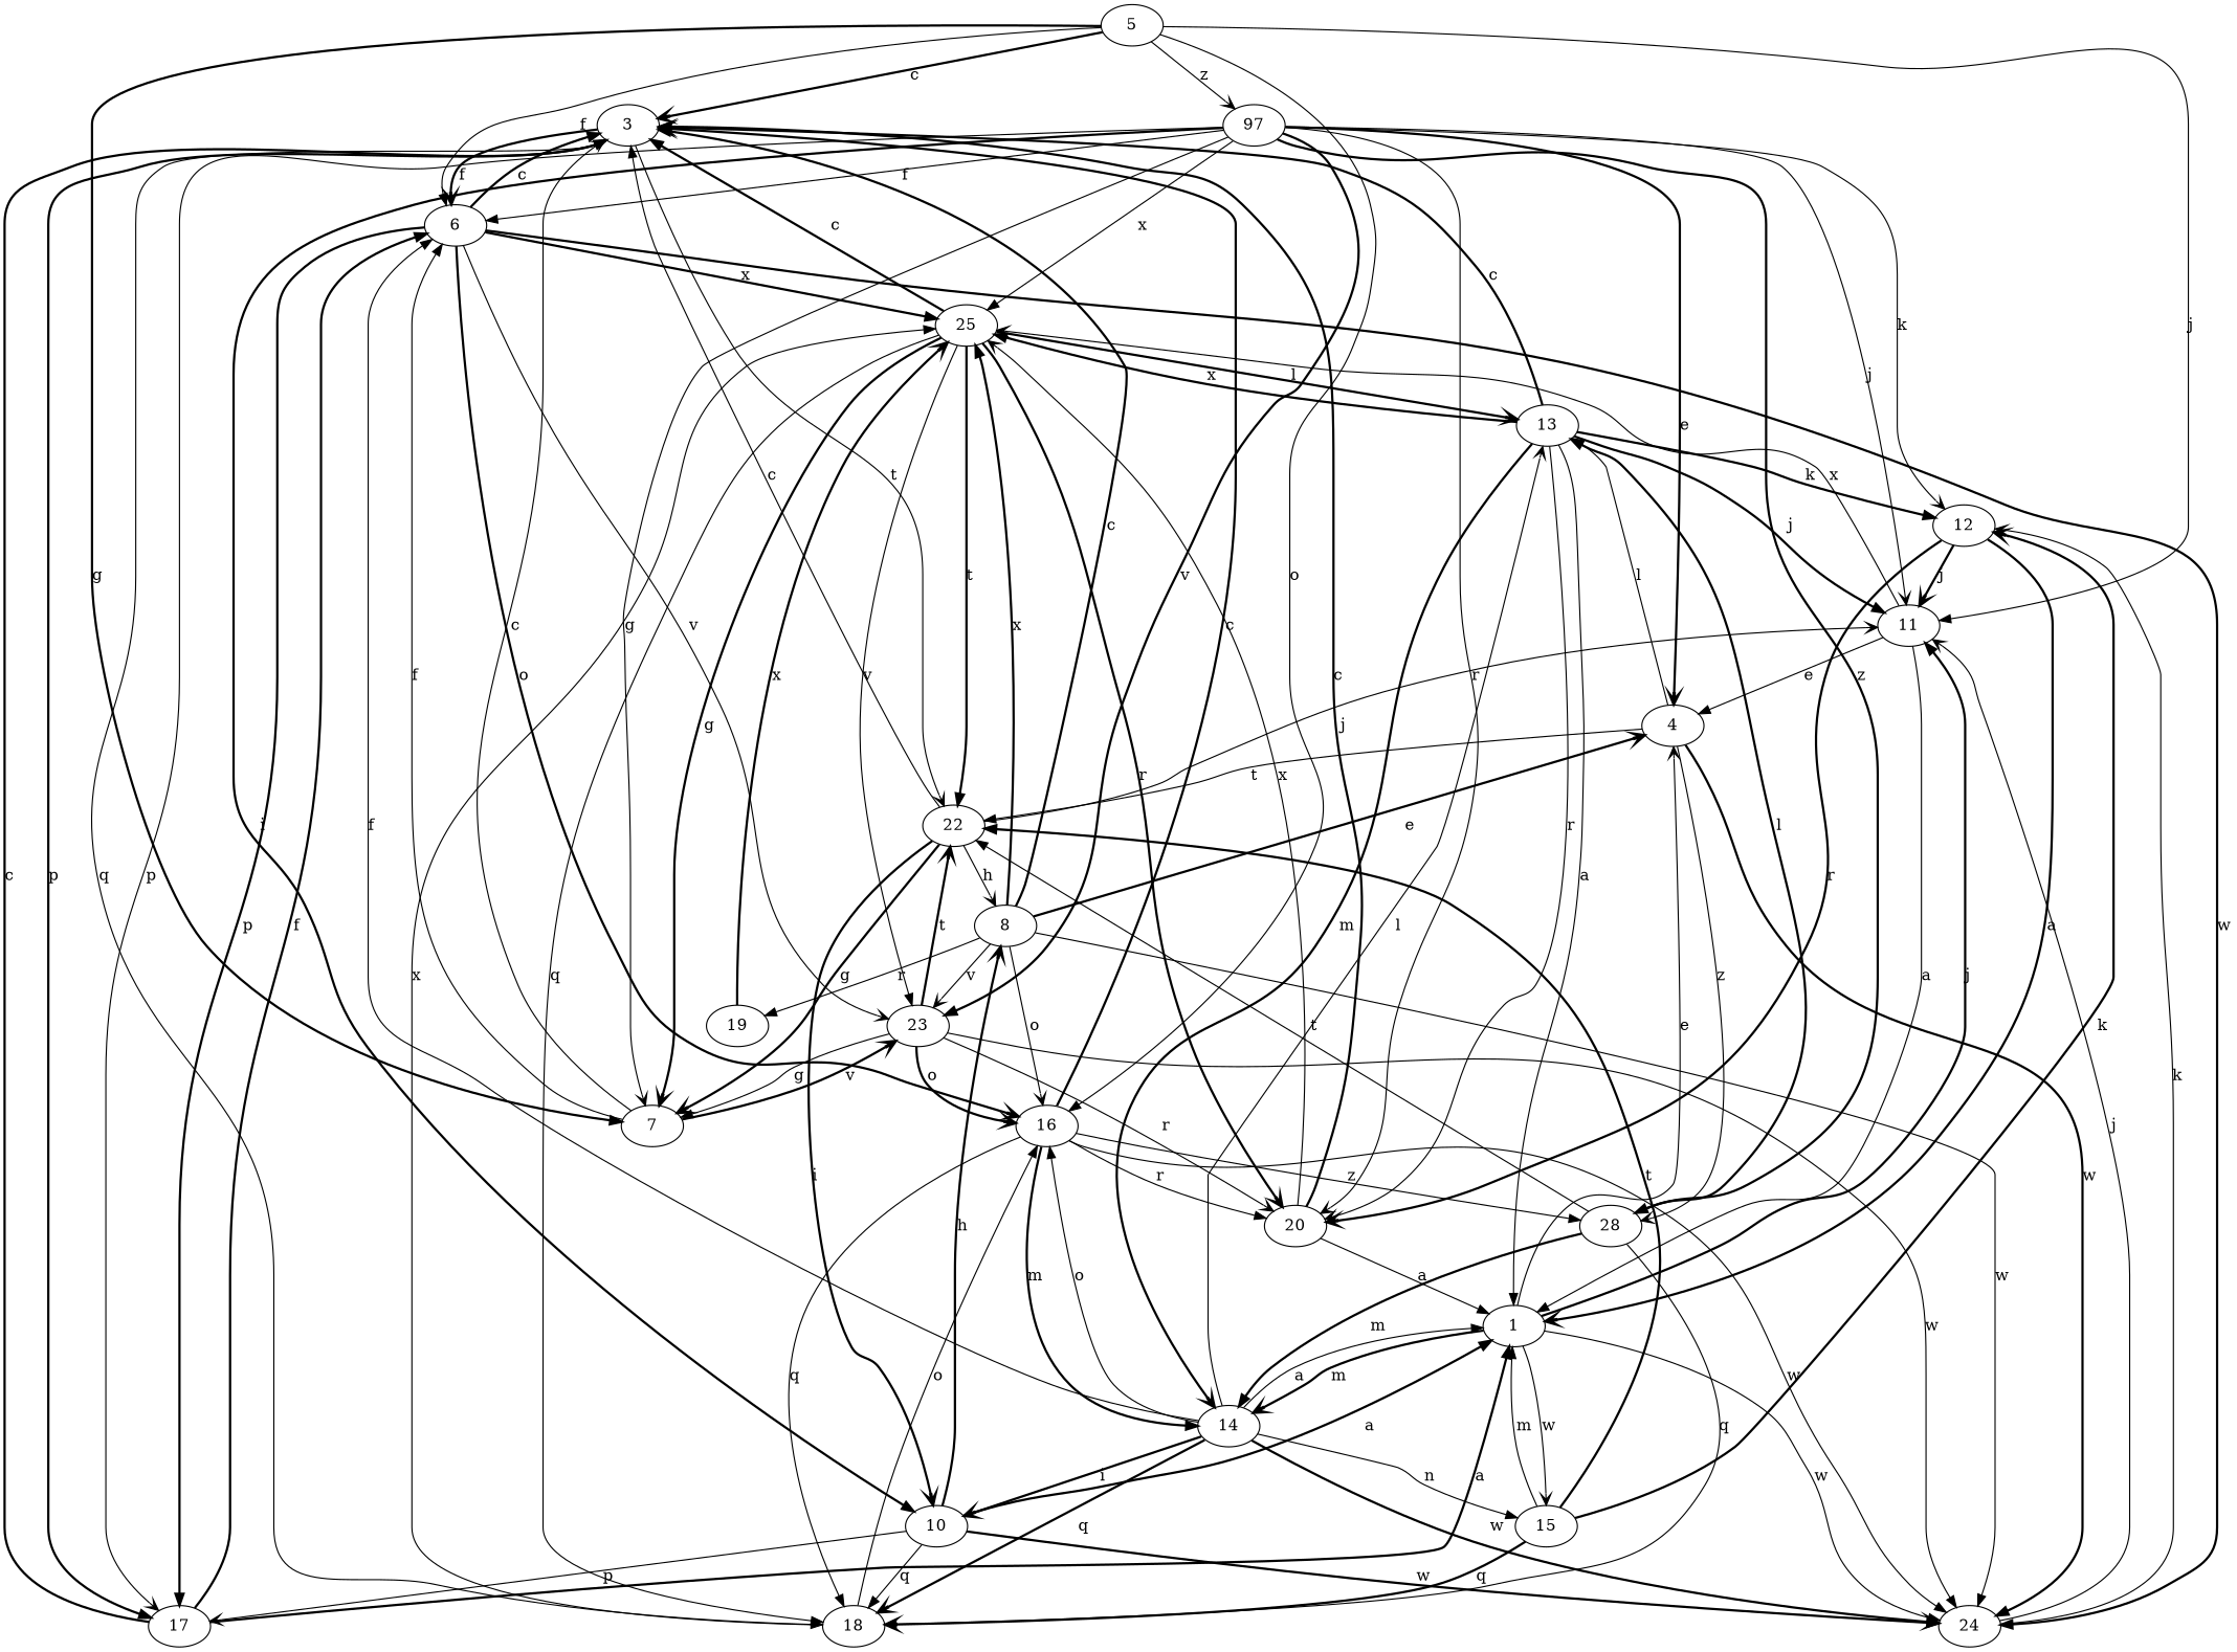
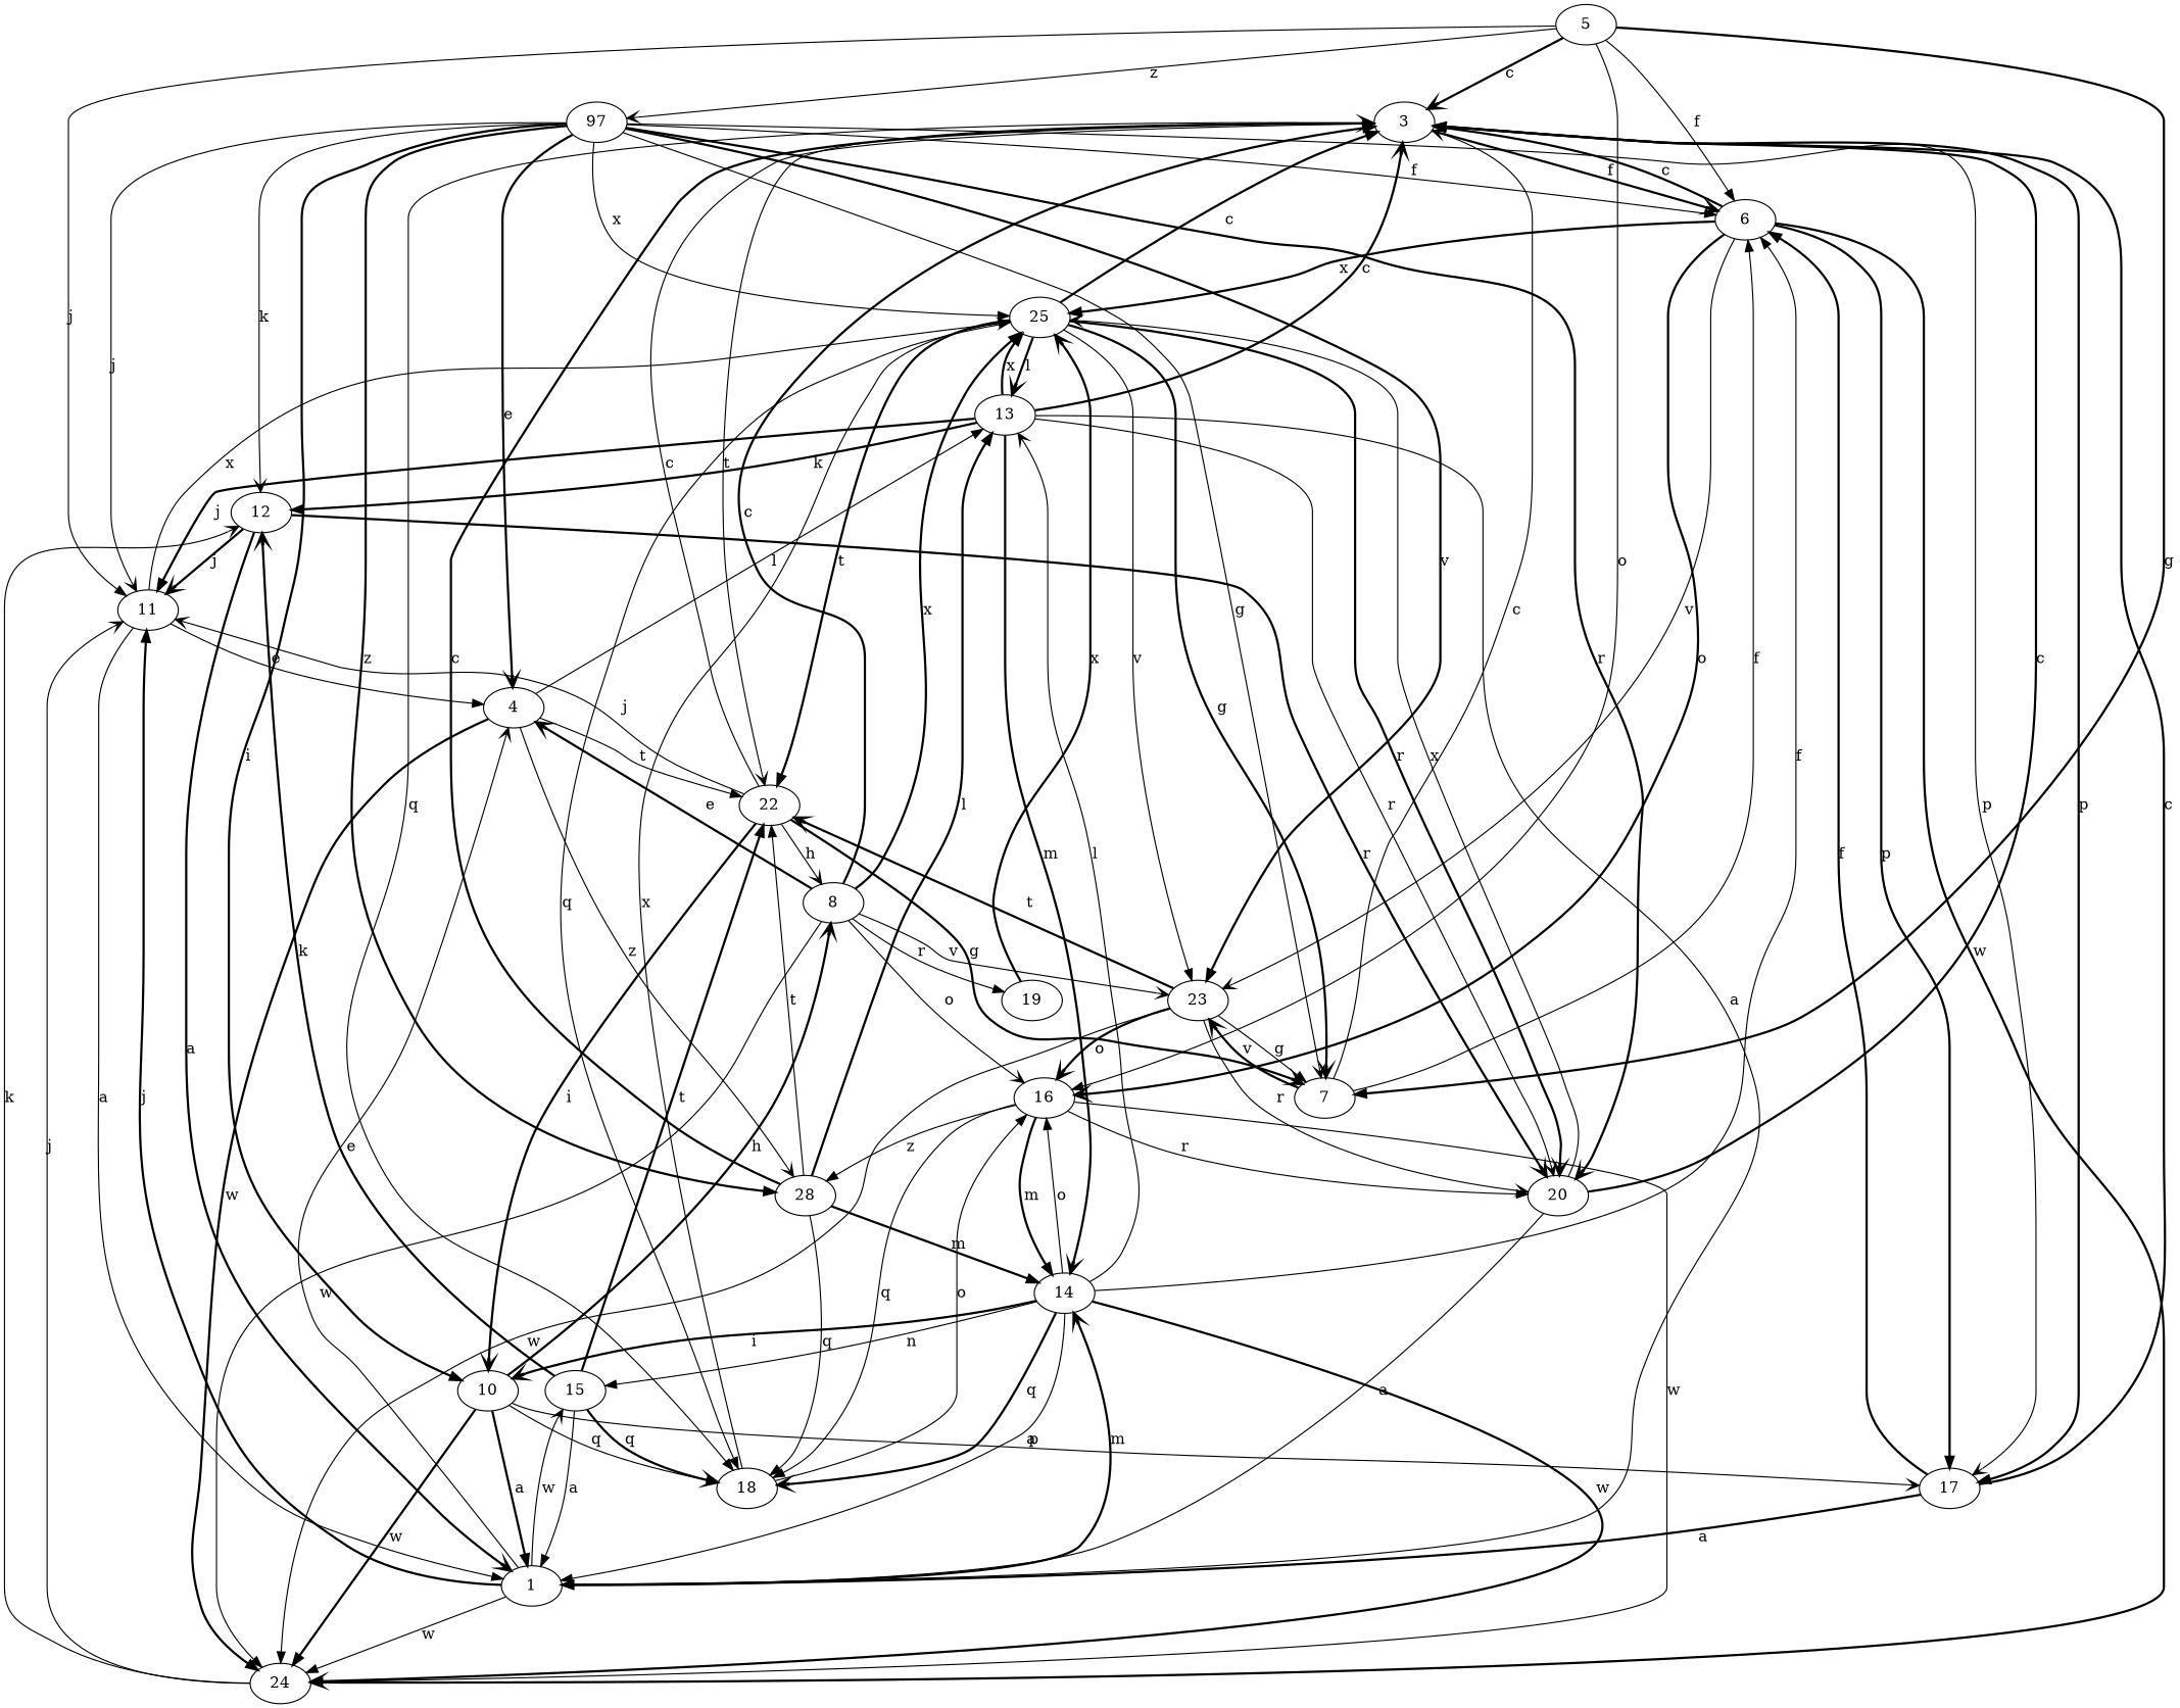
  strict digraph {
    edge [arrowhead=normal style=solid]
    n1 [label=5]
    3
    6
    7
    11
    16
    n7 [label=97]
    17
    18
    22
    24
    23
    25
    1
    4
    14
    28
    20
    10
    12
    15
    13
    8
    19
    n1 -> 3 [arrowhead=vee label=c style=bold]
    n1 -> 6 [label=f]
    n1 -> 7 [label=g style=bold]
    n1 -> 11 [label=j]
    n1 -> 16 [label=o]
    n1 -> n7 [arrowhead=vee label=z]
    3 -> 6 [arrowhead=vee label=f style=bold]
    3 -> 17 [label=p style=bold]
    3 -> 18 [label=q]
    3 -> 22 [arrowhead=vee label=t]
    6 -> 3 [label=c style=bold]
    6 -> 16 [arrowhead=vee label=o style=bold]
    6 -> 17 [label=p style=bold]
    6 -> 24 [label=w style=bold]
    6 -> 23 [arrowhead=vee label=v]
    6 -> 25 [label=x style=bold]
    7 -> 3 [arrowhead=vee label=c]
    7 -> 6 [label=f]
    7 -> 23 [arrowhead=vee label=v style=bold]
    11 -> 25 [arrowhead=vee label=x]
    11 -> 1 [label=a]
    11 -> 4 [label=e]
    16 -> 18 [label=q]
    16 -> 24 [label=w]
    16 -> 14 [label=m style=bold]
    16 -> 28 [label=z]
    16 -> 20 [label=r]
    n7 -> 6 [label=f]
    n7 -> 7 [arrowhead=vee label=g]
    n7 -> 11 [arrowhead=vee label=j]
    n7 -> 17 [arrowhead=vee label=p]
    n7 -> 23 [label=v style=bold]
    n7 -> 25 [label=x]
    n7 -> 4 [arrowhead=vee label=e style=bold]
    n7 -> 28 [label=z style=bold]
-   n7 -> 20 [arrowhead=vee label=r]
+   n7 -> 20 [arrowhead=vee label=r style=bold]
    n7 -> 10 [label=i style=bold]
    n7 -> 12 [arrowhead=vee label=k]
    17 -> 3 [label=c style=bold]
    17 -> 6 [label=f style=bold]
    17 -> 1 [label=a style=bold]
    18 -> 16 [label=o]
    18 -> 25 [label=x]
    22 -> 3 [label=c]
    22 -> 7 [arrowhead=vee label=g style=bold]
    22 -> 11 [arrowhead=vee label=j]
    22 -> 10 [arrowhead=vee label=i style=bold]
    22 -> 8 [arrowhead=vee label=h]
    24 -> 11 [arrowhead=vee label=j]
    24 -> 12 [arrowhead=vee label=k]
    23 -> 7 [label=g]
    23 -> 16 [arrowhead=vee label=o style=bold]
    23 -> 22 [arrowhead=vee label=t style=bold]
    23 -> 24 [label=w]
    23 -> 20 [arrowhead=vee label=r]
    25 -> 3 [label=c style=bold]
    25 -> 7 [arrowhead=vee label=g style=bold]
    25 -> 18 [label=q]
    25 -> 22 [label=t style=bold]
    25 -> 23 [label=v]
    25 -> 20 [arrowhead=vee label=r style=bold]
    25 -> 13 [arrowhead=vee label=l style=bold]
    1 -> 11 [label=j style=bold]
    1 -> 24 [label=w]
    1 -> 4 [arrowhead=vee label=e]
    1 -> 14 [arrowhead=vee label=m style=bold]
    1 -> 15 [arrowhead=vee label=w]
    4 -> 22 [label=t]
    4 -> 24 [label=w style=bold]
    4 -> 28 [arrowhead=vee label=z]
    4 -> 13 [label=l]
    14 -> 6 [label=f]
    14 -> 16 [label=o]
    14 -> 18 [arrowhead=vee label=q style=bold]
    14 -> 24 [arrowhead=vee label=w style=bold]
    14 -> 1 [label=a]
    14 -> 10 [arrowhead=vee label=i style=bold]
    14 -> 15 [label=n]
    14 -> 13 [arrowhead=vee label=l]
-   16 -> 3 [arrowhead=vee label=c style=bold]
+   28 -> 3 [arrowhead=vee label=c style=bold]
    28 -> 18 [label=q]
    28 -> 22 [label=t]
    28 -> 14 [label=m style=bold]
    28 -> 13 [label=l style=bold]
    20 -> 3 [label=c style=bold]
    20 -> 25 [arrowhead=vee label=x]
    20 -> 1 [label=a]
    10 -> 17 [arrowhead=vee label=p]
    10 -> 18 [label=q]
    10 -> 24 [label=w style=bold]
    10 -> 1 [label=a style=bold]
    10 -> 8 [arrowhead=vee label=h style=bold]
    12 -> 11 [arrowhead=vee label=j style=bold]
    12 -> 1 [arrowhead=vee label=a style=bold]
    12 -> 20 [arrowhead=vee label=r style=bold]
    15 -> 18 [arrowhead=vee label=q style=bold]
    15 -> 22 [label=t style=bold]
-   15 -> 1 [label=m]
+   15 -> 1 [label=a]
    15 -> 12 [arrowhead=vee label=k style=bold]
    13 -> 3 [arrowhead=vee label=c style=bold]
    13 -> 11 [label=j style=bold]
    13 -> 25 [label=x style=bold]
    13 -> 1 [label=a]
    13 -> 14 [arrowhead=vee label=m style=bold]
    13 -> 20 [arrowhead=vee label=r]
    13 -> 12 [label=k style=bold]
    8 -> 3 [label=c style=bold]
    8 -> 16 [arrowhead=vee label=o]
    8 -> 24 [label=w]
    8 -> 23 [arrowhead=vee label=v]
    8 -> 25 [label=x style=bold]
    8 -> 4 [arrowhead=vee label=e style=bold]
    8 -> 19 [label=r]
    19 -> 25 [arrowhead=vee label=x style=bold]
  }
